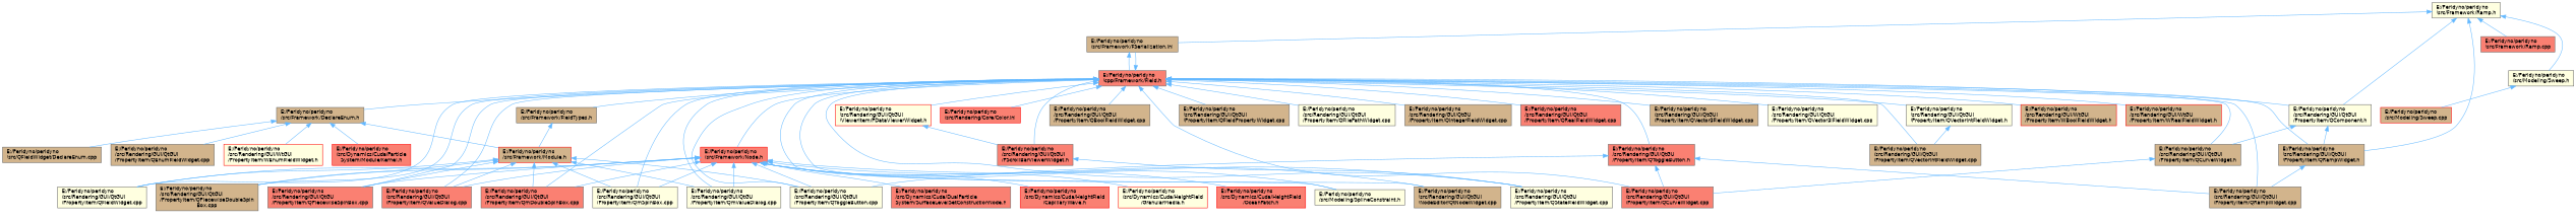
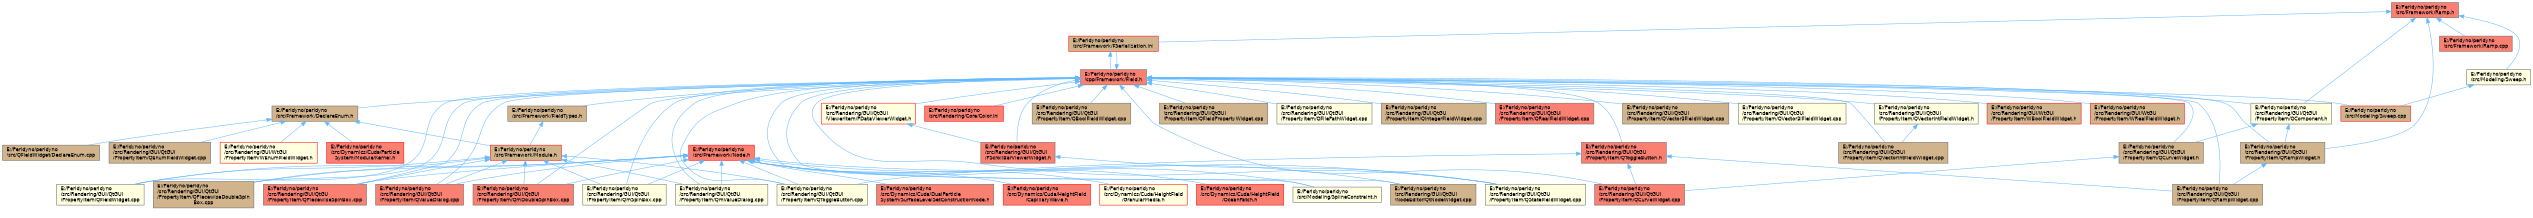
  digraph {
    node [color=grey40 fillcolor=tan fontname=Helvetica fontsize=10 shape=box style=filled]
    edge [color=steelblue1 dir=back fontname=Helvetica fontsize=10 labelfontname=Helvetica labelfontsize=10 style=solid]
-   n1 [color=gray40 fillcolor=lightyellow fontcolor=black height=0.2 label="E:/Peridyno/peridyno\l/src/Framework/Ramp.h" width=0.4]
-   n2 [height=0.2 label="E:/Peridyno/peridyno\l/src/Framework/FSerialization.inl" width=0.4]
+   n1 [color=gray40 fillcolor=salmon fontcolor=black height=0.2 label="E:/Peridyno/peridyno\l/src/Framework/Ramp.h" width=0.4]
+   n2 [color=red height=0.2 label="E:/Peridyno/peridyno\l/src/Framework/FSerialization.inl" width=0.4]
    n3 [fillcolor=lightyellow height=0.2 label="E:/Peridyno/peridyno\l/src/Rendering/GUI/QtGUI\l/PropertyItem/QComponent.h" width=0.4]
    n4 [height=0.2 label="E:/Peridyno/peridyno\l/src/Rendering/GUI/QtGUI\l/PropertyItem/QRampWidget.h" width=0.4]
    n5 [fillcolor=salmon height=0.2 label="E:/Peridyno/peridyno\l/src/Framework/Ramp.cpp" width=0.4]
    n6 [fillcolor=lightyellow height=0.2 label="E:/Peridyno/peridyno\l/src/Modeling/Sweep.h" width=0.4]
    n7 [fillcolor=salmon height=0.2 label="E:/Peridyno/peridyno\l/cpp/Framework/Field.h" width=0.4]
    n8 [height=0.2 label="E:/Peridyno/peridyno\l/src/Rendering/GUI/QtGUI\l/PropertyItem/QCurveWidget.h" width=0.4]
    n9 [height=0.2 label="E:/Peridyno/peridyno\l/src/Rendering/GUI/QtGUI\l/PropertyItem/QRampWidget.cpp" width=0.4]
    n10 [color=red height=0.2 label="E:/Peridyno/peridyno\l/src/Modeling/Sweep.cpp" width=0.4]
    n11 [height=0.2 label="E:/Peridyno/peridyno\l/src/Framework/DeclareEnum.h" width=0.4]
    n12 [fillcolor=lightyellow height=0.2 label="E:/Peridyno/peridyno\l/src/Rendering/GUI/QtGUI\l/PropertyItem/QFieldWidget.cpp" width=0.4]
    n13 [height=0.2 label="E:/Peridyno/peridyno\l/src/Rendering/GUI/QtGUI\l/PropertyItem/QPiecewiseDoubleSpin\lBox.cpp" width=0.4]
    n14 [fillcolor=salmon height=0.2 label="E:/Peridyno/peridyno\l/src/Rendering/GUI/QtGUI\l/PropertyItem/QPiecewiseSpinBox.cpp" width=0.4]
    n15 [fillcolor=lightyellow height=0.2 label="E:/Peridyno/peridyno\l/src/Rendering/GUI/QtGUI\l/PropertyItem/QToggleButton.cpp" width=0.4]
    n16 [fillcolor=salmon height=0.2 label="E:/Peridyno/peridyno\l/src/Rendering/GUI/QtGUI\l/PropertyItem/QValueDialog.cpp" width=0.4]
    n17 [fillcolor=salmon height=0.2 label="E:/Peridyno/peridyno\l/src/Rendering/GUI/QtGUI\l/PropertyItem/QmDoubleSpinBox.cpp" width=0.4]
    n18 [fillcolor=lightyellow height=0.2 label="E:/Peridyno/peridyno\l/src/Rendering/GUI/QtGUI\l/PropertyItem/QmSpinBox.cpp" width=0.4]
    n19 [fillcolor=lightyellow height=0.2 label="E:/Peridyno/peridyno\l/src/Rendering/GUI/QtGUI\l/PropertyItem/QmValueDialog.cpp" width=0.4]
    n20 [height=0.2 label="E:/Peridyno/peridyno\l/src/Framework/FieldTypes.h" width=0.4]
    n21 [color=red fillcolor=salmon height=0.2 label="E:/Peridyno/peridyno\l/src/Framework/Node.h" width=0.4]
    n22 [fillcolor=lightyellow height=0.2 label="E:/Peridyno/peridyno\l/src/Modeling/SplineConstraint.h" width=0.4]
    n23 [height=0.2 label="E:/Peridyno/peridyno\l/src/Rendering/GUI/QtGUI\l/NodeEditor/QtNodeWidget.cpp" width=0.4]
    n24 [fillcolor=lightyellow height=0.2 label="E:/Peridyno/peridyno\l/src/Rendering/GUI/QtGUI\l/PropertyItem/QStateFieldWidget.cpp" width=0.4]
    n25 [color=red fillcolor=salmon height=0.2 label="E:/Peridyno/peridyno\l/src/Rendering/Core/Color.inl" width=0.4]
    n26 [fillcolor=salmon height=0.2 label="E:/Peridyno/peridyno\l/src/Rendering/GUI/QtGUI\l/PScrollBarViewerWidget.h" width=0.4]
    n27 [height=0.2 label="E:/Peridyno/peridyno\l/src/Rendering/GUI/QtGUI\l/PropertyItem/QBoolFieldWidget.cpp" width=0.4]
    n28 [fillcolor=salmon height=0.2 label="E:/Peridyno/peridyno\l/src/Rendering/GUI/QtGUI\l/PropertyItem/QCurveWidget.cpp" width=0.4]
    n29 [height=0.2 label="E:/Peridyno/peridyno\l/src/Rendering/GUI/QtGUI\l/PropertyItem/QFieldPropertyWidget.cpp" width=0.4]
    n30 [fillcolor=lightyellow height=0.2 label="E:/Peridyno/peridyno\l/src/Rendering/GUI/QtGUI\l/PropertyItem/QFilePathWidget.cpp" width=0.4]
    n31 [height=0.2 label="E:/Peridyno/peridyno\l/src/Rendering/GUI/QtGUI\l/PropertyItem/QIntegerFieldWidget.cpp" width=0.4]
    n32 [fillcolor=salmon height=0.2 label="E:/Peridyno/peridyno\l/src/Rendering/GUI/QtGUI\l/PropertyItem/QRealFieldWidget.cpp" width=0.4]
    n33 [fillcolor=salmon height=0.2 label="E:/Peridyno/peridyno\l/src/Rendering/GUI/QtGUI\l/PropertyItem/QToggleButton.h" width=0.4]
    n34 [height=0.2 label="E:/Peridyno/peridyno\l/src/Rendering/GUI/QtGUI\l/PropertyItem/QVector3FieldWidget.cpp" width=0.4]
    n35 [fillcolor=lightyellow height=0.2 label="E:/Peridyno/peridyno\l/src/Rendering/GUI/QtGUI\l/PropertyItem/QVector3iFieldWidget.cpp" width=0.4]
    n36 [height=0.2 label="E:/Peridyno/peridyno\l/src/Rendering/GUI/QtGUI\l/PropertyItem/QVectorIntFieldWidget.cpp" width=0.4]
    n37 [fillcolor=lightyellow height=0.2 label="E:/Peridyno/peridyno\l/src/Rendering/GUI/QtGUI\l/PropertyItem/QVectorIntFieldWidget.h" width=0.4]
    n38 [color=red fillcolor=lightyellow height=0.2 label="E:/Peridyno/peridyno\l/src/Rendering/GUI/QtGUI\l/ViewerItem/PDataViewerWidget.h" width=0.4]
    n39 [color=red height=0.2 label="E:/Peridyno/peridyno\l/src/Rendering/GUI/WtGUI\l/PropertyItem/WBoolFieldWidget.h" width=0.4]
    n40 [color=red height=0.2 label="E:/Peridyno/peridyno\l/src/Rendering/GUI/WtGUI\l/PropertyItem/WRealFieldWidget.h" width=0.4]
    n41 [color=red fillcolor=salmon height=0.2 label="E:/Peridyno/peridyno\l/src/Dynamics/Cuda/Particle\lSystem/Module/Kernel.h" width=0.4]
    n42 [height=0.2 label="E:/Peridyno/peridyno\l/src/QFieldWidget/DeclareEnum.cpp" width=0.4]
    n43 [color=red height=0.2 label="E:/Peridyno/peridyno\l/src/Framework/Module.h" width=0.4]
    n44 [height=0.2 label="E:/Peridyno/peridyno\l/src/Rendering/GUI/QtGUI\l/PropertyItem/QEnumFieldWidget.cpp" width=0.4]
    n45 [color=red fillcolor=lightyellow height=0.2 label="E:/Peridyno/peridyno\l/src/Rendering/GUI/WtGUI\l/PropertyItem/WEnumFieldWidget.h" width=0.4]
    n46 [fillcolor=salmon height=0.2 label="E:/Peridyno/peridyno\l/src/Dynamics/Cuda/DualParticle\lSystem/SurfaceLevelSetConstructionNode.h" width=0.4]
    n47 [color=red fillcolor=salmon height=0.2 label="E:/Peridyno/peridyno\l/src/Dynamics/Cuda/HeightField\l/CapillaryWave.h" width=0.4]
    n48 [color=red fillcolor=lightyellow height=0.2 label="E:/Peridyno/peridyno\l/src/Dynamics/Cuda/HeightField\l/GranularMedia.h" width=0.4]
    n49 [color=red fillcolor=salmon height=0.2 label="E:/Peridyno/peridyno\l/src/Dynamics/Cuda/HeightField\l/OceanPatch.h" width=0.4]
    n1 -> n2
    n1 -> n3
    n1 -> n4
    n1 -> n5
    n1 -> n6
    n2 -> n7
    n3 -> n4
    n3 -> n8
    n4 -> n9
    n6 -> n10
    n7 -> n2
    n7 -> n3
    n7 -> n4
    n7 -> n8
    n7 -> n9
    n7 -> n11
    n7 -> n12
    n7 -> n13
    n7 -> n14
    n7 -> n15
    n7 -> n16
    n7 -> n17
    n7 -> n18
    n7 -> n19
    n7 -> n20
-   n7 -> n21
+   n7 -> n10
    n7 -> n22
    n7 -> n23
    n7 -> n24
    n7 -> n25
    n7 -> n26
    n7 -> n27
    n7 -> n28
    n7 -> n29
    n7 -> n30
    n7 -> n31
    n7 -> n32
    n7 -> n33
    n7 -> n34
    n7 -> n35
    n7 -> n36
    n7 -> n37
    n7 -> n38
    n7 -> n39
    n7 -> n40
    n8 -> n28
    n11 -> n41
    n11 -> n42
    n11 -> n43
    n11 -> n44
    n11 -> n45
    n20 -> n43
    n21 -> n12
    n21 -> n13
    n21 -> n14
    n21 -> n15
    n21 -> n16
    n21 -> n17
    n21 -> n18
    n21 -> n19
    n21 -> n22
    n21 -> n23
    n21 -> n24
    n21 -> n46
    n21 -> n47
    n21 -> n48
    n21 -> n49
    n26 -> n24
    n33 -> n9
    n33 -> n15
    n33 -> n28
    n37 -> n36
    n38 -> n26
    n43 -> n12
    n43 -> n13
    n43 -> n14
    n43 -> n15
    n43 -> n16
    n43 -> n17
    n43 -> n18
    n43 -> n19
  }
